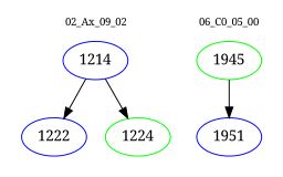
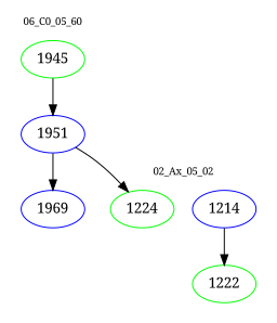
  digraph {
    fontname="Noto Serif"
    node [color=blue fontname="Noto Serif"]
    edge [color=black fontname="Noto Serif"]
    n1 [label=1214]
-   n2 [label=1222]
+   n2 [color=green label=1222]
    n3 [color=green label=1224]
    n4 [label=1951]
    n5 [color=green label=1945]
+   n6 [label=1969]
    subgraph cluster_1 {
      color=white
      fontsize=10
-     label="02_Ax_09_02"
+     label="02_Ax_05_02"
      n1
      n2
      n3
    }
    subgraph cluster_2 {
      color=white
      fontsize=10
-     label="06_C0_05_00"
+     label="06_C0_05_60"
      n4
      n5
+     n6
    }
    n1 -> n2
-   n1 -> n3
+   n4 -> n3
+   n4 -> n6
    n5 -> n4
  }
